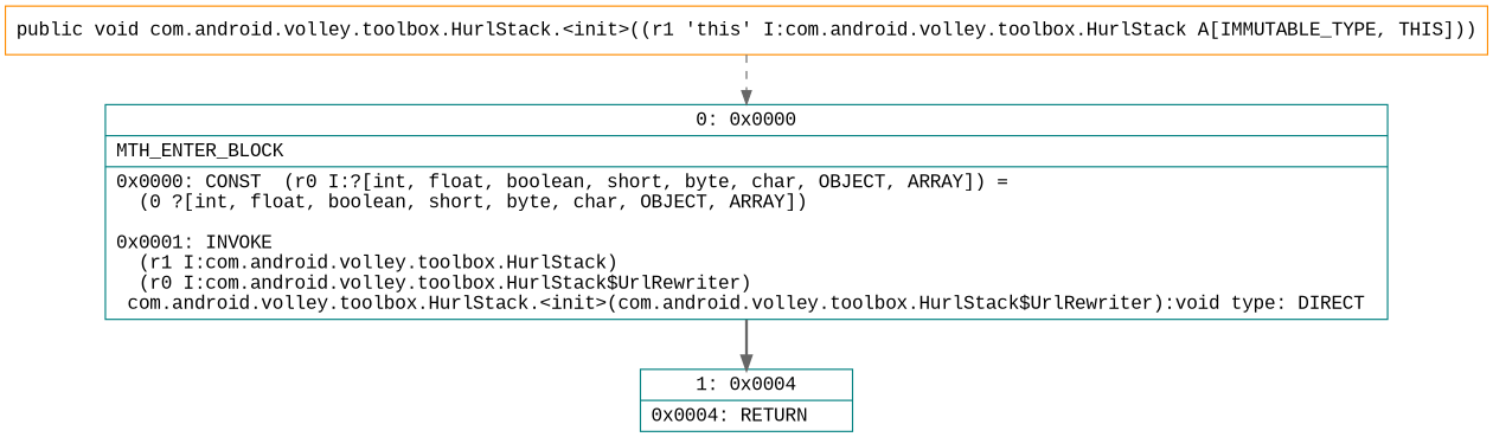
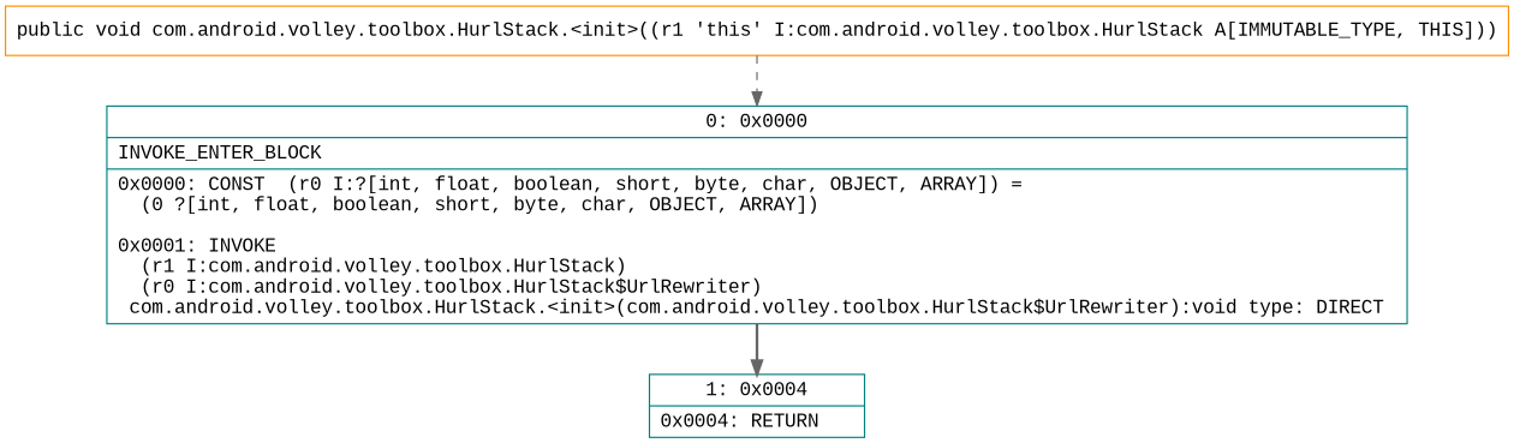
  digraph {
    fontname="Liberation Mono"
    node [shape=record color=teal fontname="Liberation Mono"]
    edge [color=gray40 fontname="Liberation Mono"]
-   n1 [label="{0\:\ 0x0000|MTH_ENTER_BLOCK\l|0x0000: CONST  (r0 I:?[int, float, boolean, short, byte, char, OBJECT, ARRAY]) = \l  (0 ?[int, float, boolean, short, byte, char, OBJECT, ARRAY])\l \l0x0001: INVOKE  \l  (r1 I:com.android.volley.toolbox.HurlStack)\l  (r0 I:com.android.volley.toolbox.HurlStack$UrlRewriter)\l com.android.volley.toolbox.HurlStack.\<init\>(com.android.volley.toolbox.HurlStack$UrlRewriter):void type: DIRECT \l}"]
+   n1 [label="{0\:\ 0x0000|INVOKE_ENTER_BLOCK\l|0x0000: CONST  (r0 I:?[int, float, boolean, short, byte, char, OBJECT, ARRAY]) = \l  (0 ?[int, float, boolean, short, byte, char, OBJECT, ARRAY])\l \l0x0001: INVOKE  \l  (r1 I:com.android.volley.toolbox.HurlStack)\l  (r0 I:com.android.volley.toolbox.HurlStack$UrlRewriter)\l com.android.volley.toolbox.HurlStack.\<init\>(com.android.volley.toolbox.HurlStack$UrlRewriter):void type: DIRECT \l}"]
    n2 [label="{1\:\ 0x0004|0x0004: RETURN   \l}"]
    n3 [label="{public void com.android.volley.toolbox.HurlStack.\<init\>((r1 'this' I:com.android.volley.toolbox.HurlStack A[IMMUTABLE_TYPE, THIS])) }" color=darkorange]
    n1 -> n2 [style=bold]
    n3 -> n1 [style=dashed]
  }
